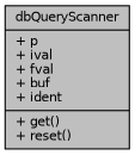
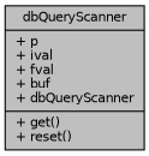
  digraph {
-   n1 [color=black fillcolor=grey75 fontcolor=black fontname=Helvetica fontsize=10 height=0.2 label="{dbQueryScanner\n|+ p\l+ ival\l+ fval\l+ buf\l+ ident\l|+ get()\l+ reset()\l}" shape=record style=filled width=0.4]
+   n1 [color=black fillcolor=grey75 fontcolor=black fontname=Helvetica fontsize=10 height=0.2 label="{dbQueryScanner\n|+ p\l+ ival\l+ fval\l+ buf\l+ dbQueryScanner\l|+ get()\l+ reset()\l}" shape=record style=filled width=0.4]
  }
